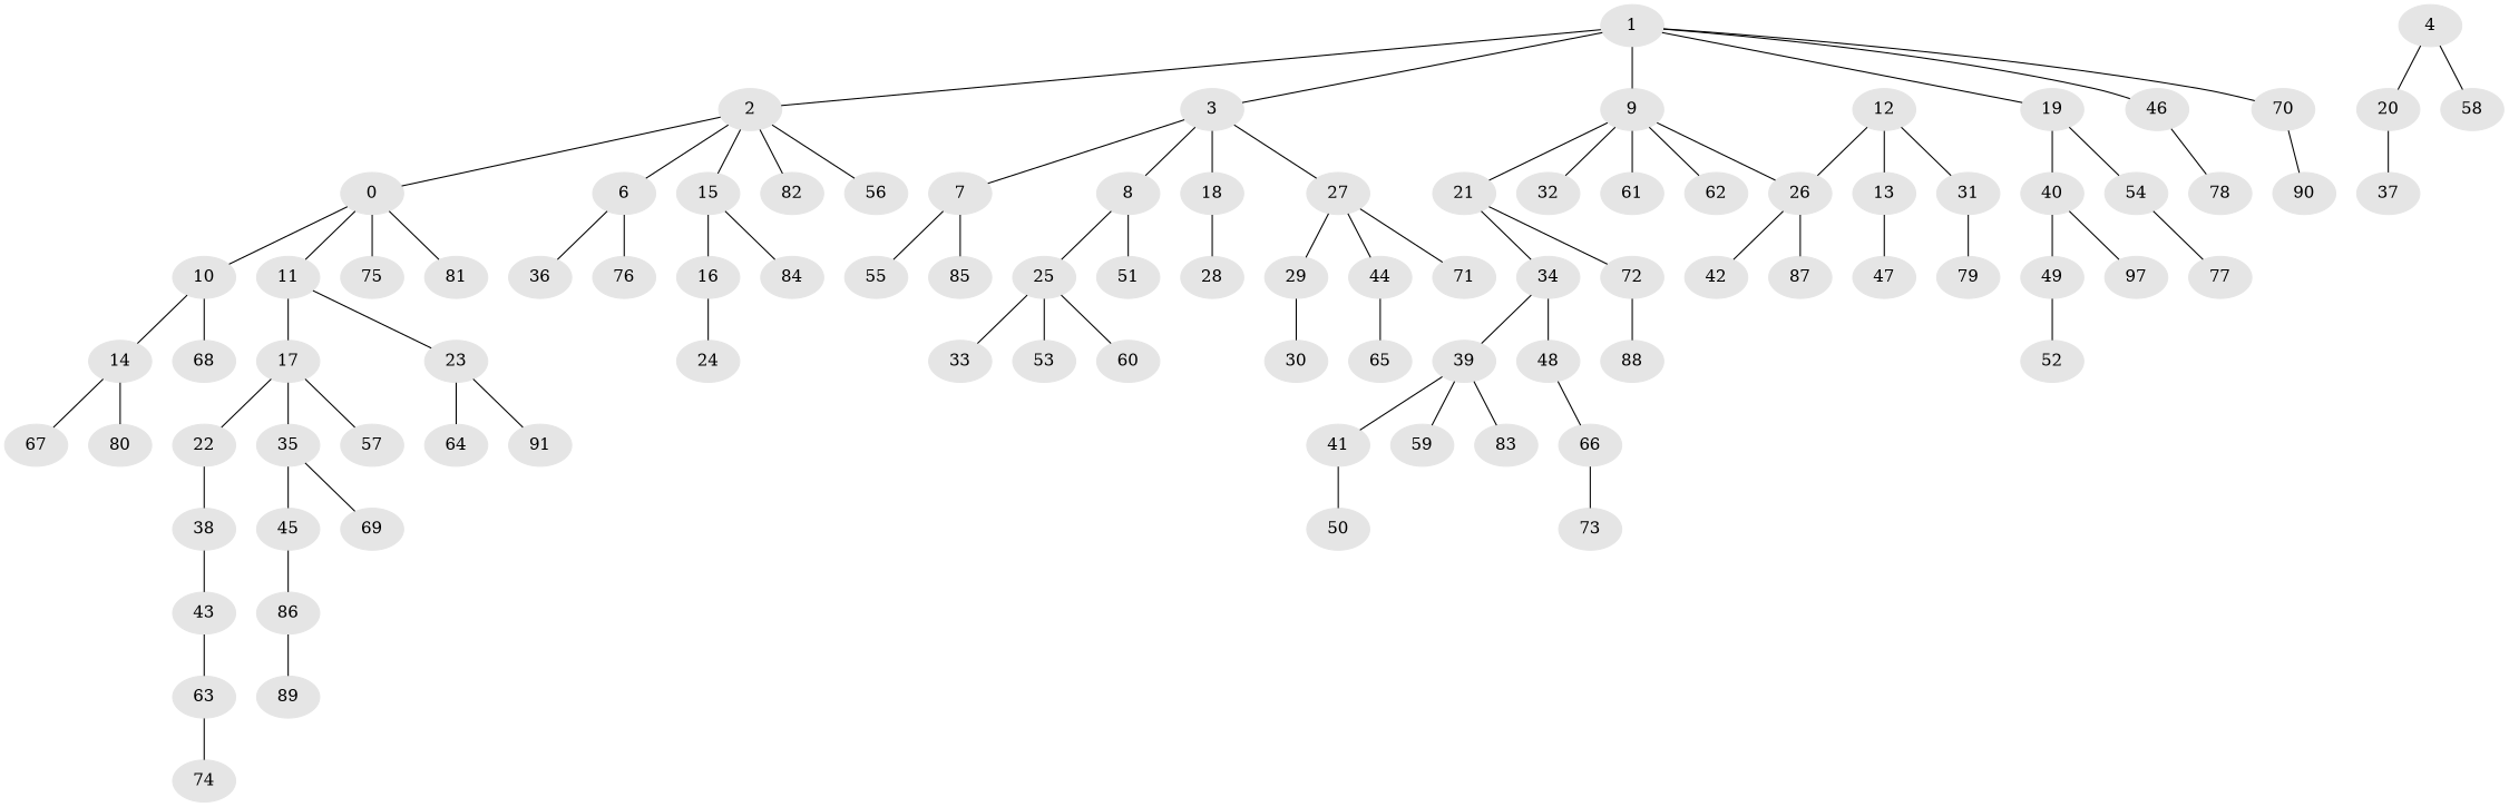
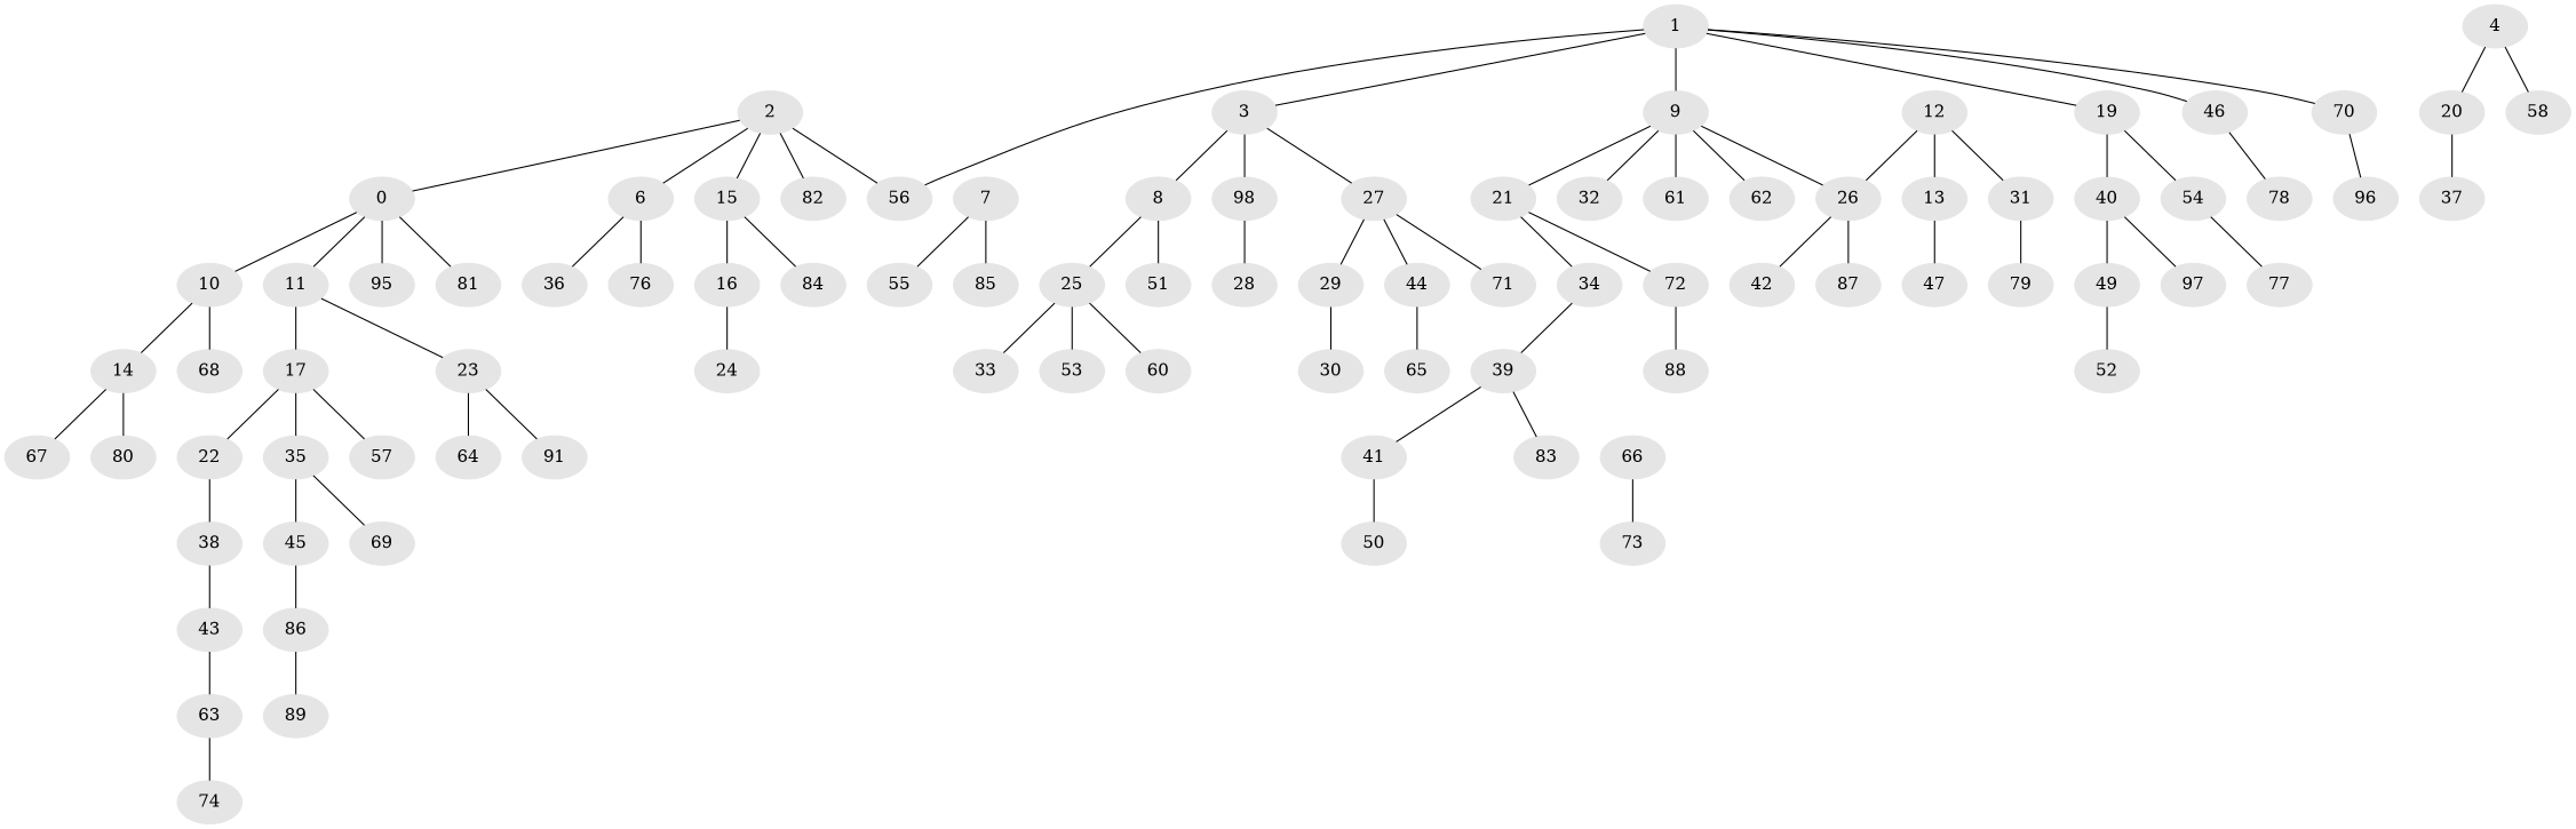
  graph {
    node [color=gray90 style=filled]
    1
    2
    3
    9
    19
    46
    70
    n8 [label=0]
    6
    15
    56
    82
    7
    8
-   18
+   18 [label=98]
    27
    21
    32
    61
    62
    26
    40
    54
    78
-   90
+   90 [label=96]
    10
    11
-   75
+   75 [label=95]
    81
    36
    76
    16
    84
    4
    20
    58
    55
    85
    25
    51
    28
    29
    44
    71
    37
    14
    68
    17
    23
    33
    53
    60
    12
    13
    31
    34
    72
    67
    80
    22
    35
    57
    64
    91
    47
    42
    87
    79
    24
    38
    45
    69
    49
    n74 [label=97]
    77
    39
-   48
    88
    43
    30
    65
    41
-   59
    83
    66
    86
    63
    50
    52
    74
    89
    73
-   1 -- 2
+   1 -- 56
    1 -- 3
    1 -- 9
    1 -- 19
    1 -- 46
    1 -- 70
    2 -- n8
    2 -- 6
    2 -- 15
    2 -- 56
    2 -- 82
-   3 -- 7
    3 -- 8
    3 -- 18
    3 -- 27
    9 -- 21
    9 -- 32
    9 -- 61
    9 -- 62
    9 -- 26
    19 -- 40
    19 -- 54
    46 -- 78
    70 -- 90
    n8 -- 10
    n8 -- 11
    n8 -- 75
    n8 -- 81
    6 -- 36
    6 -- 76
    15 -- 16
    15 -- 84
    7 -- 55
    7 -- 85
    8 -- 25
    8 -- 51
    18 -- 28
    27 -- 29
    27 -- 44
    27 -- 71
    21 -- 34
    21 -- 72
    26 -- 42
    26 -- 87
    40 -- 49
    40 -- n74
    54 -- 77
    10 -- 14
    10 -- 68
    11 -- 17
    11 -- 23
    16 -- 24
    4 -- 20
    4 -- 58
    20 -- 37
    25 -- 33
    25 -- 53
    25 -- 60
    29 -- 30
    44 -- 65
    14 -- 67
    14 -- 80
    17 -- 22
    17 -- 35
    17 -- 57
    23 -- 64
    23 -- 91
    12 -- 26
    12 -- 13
    12 -- 31
    13 -- 47
    31 -- 79
    34 -- 39
-   34 -- 48
    72 -- 88
    22 -- 38
    35 -- 45
    35 -- 69
    38 -- 43
    45 -- 86
    49 -- 52
    39 -- 41
-   39 -- 59
    39 -- 83
-   48 -- 66
    43 -- 63
    41 -- 50
    66 -- 73
    86 -- 89
    63 -- 74
  }
